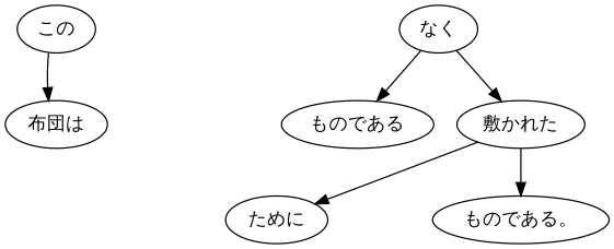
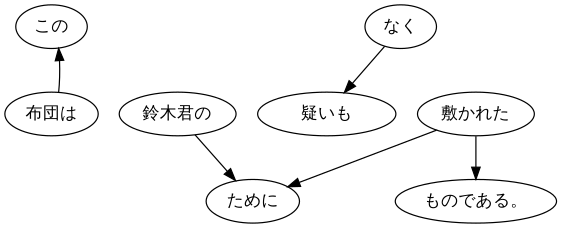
  digraph {
    fontname="Liberation Serif"
    node [fontname="Liberation Serif"]
    edge [fontname="Liberation Serif"]
    n1 [label="この"]
    n2 [label="布団は"]
    n3 [label="ものである。"]
-   n4 [label="ものである"]
+   n4 [label="疑いも"]
    n5 [label="なく"]
    n6 [label="敷かれた"]
    n7 [label="ために"]
-   n1 -> n2
+   n8 [label="鈴木君の"]
+   n2 -> n1
    n5 -> n4
-   n5 -> n6
    n6 -> n3
    n6 -> n7
+   n8 -> n7
  }
